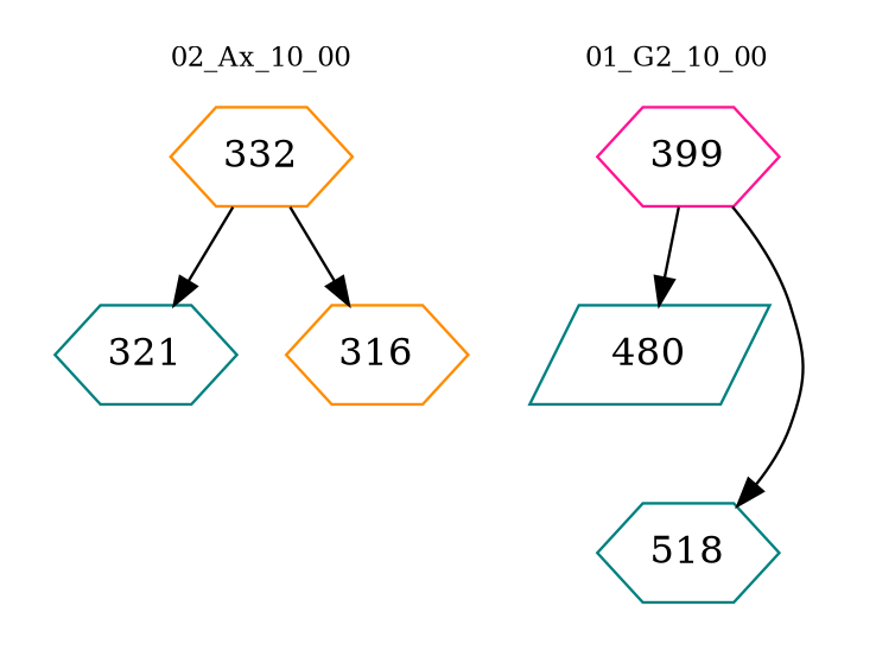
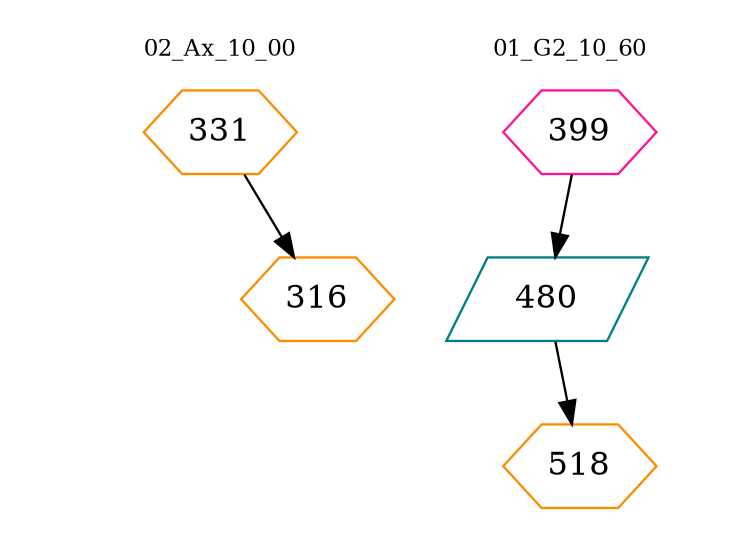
  digraph {
    node [color=teal shape=hexagon]
    edge [color=black]
-   n1 [color=darkorange label=332]
-   n2 [label=321]
+   n1 [color=darkorange label=331]
    n3 [color=darkorange label=316]
    n4 [color=deeppink label=399]
    n5 [label=480 shape=parallelogram]
-   n6 [label=518]
+   n6 [color=darkorange label=518]
    subgraph cluster_1 {
      color=white
      fontsize=10
      label="02_Ax_10_00"
      n1
-     n2
      n3
    }
    subgraph cluster_2 {
      color=white
      fontsize=10
-     label="01_G2_10_00"
+     label="01_G2_10_60"
      n4
      n5
      n6
    }
-   n1 -> n2
    n1 -> n3
    n4 -> n5
-   n4 -> n6
+   n5 -> n6
  }
